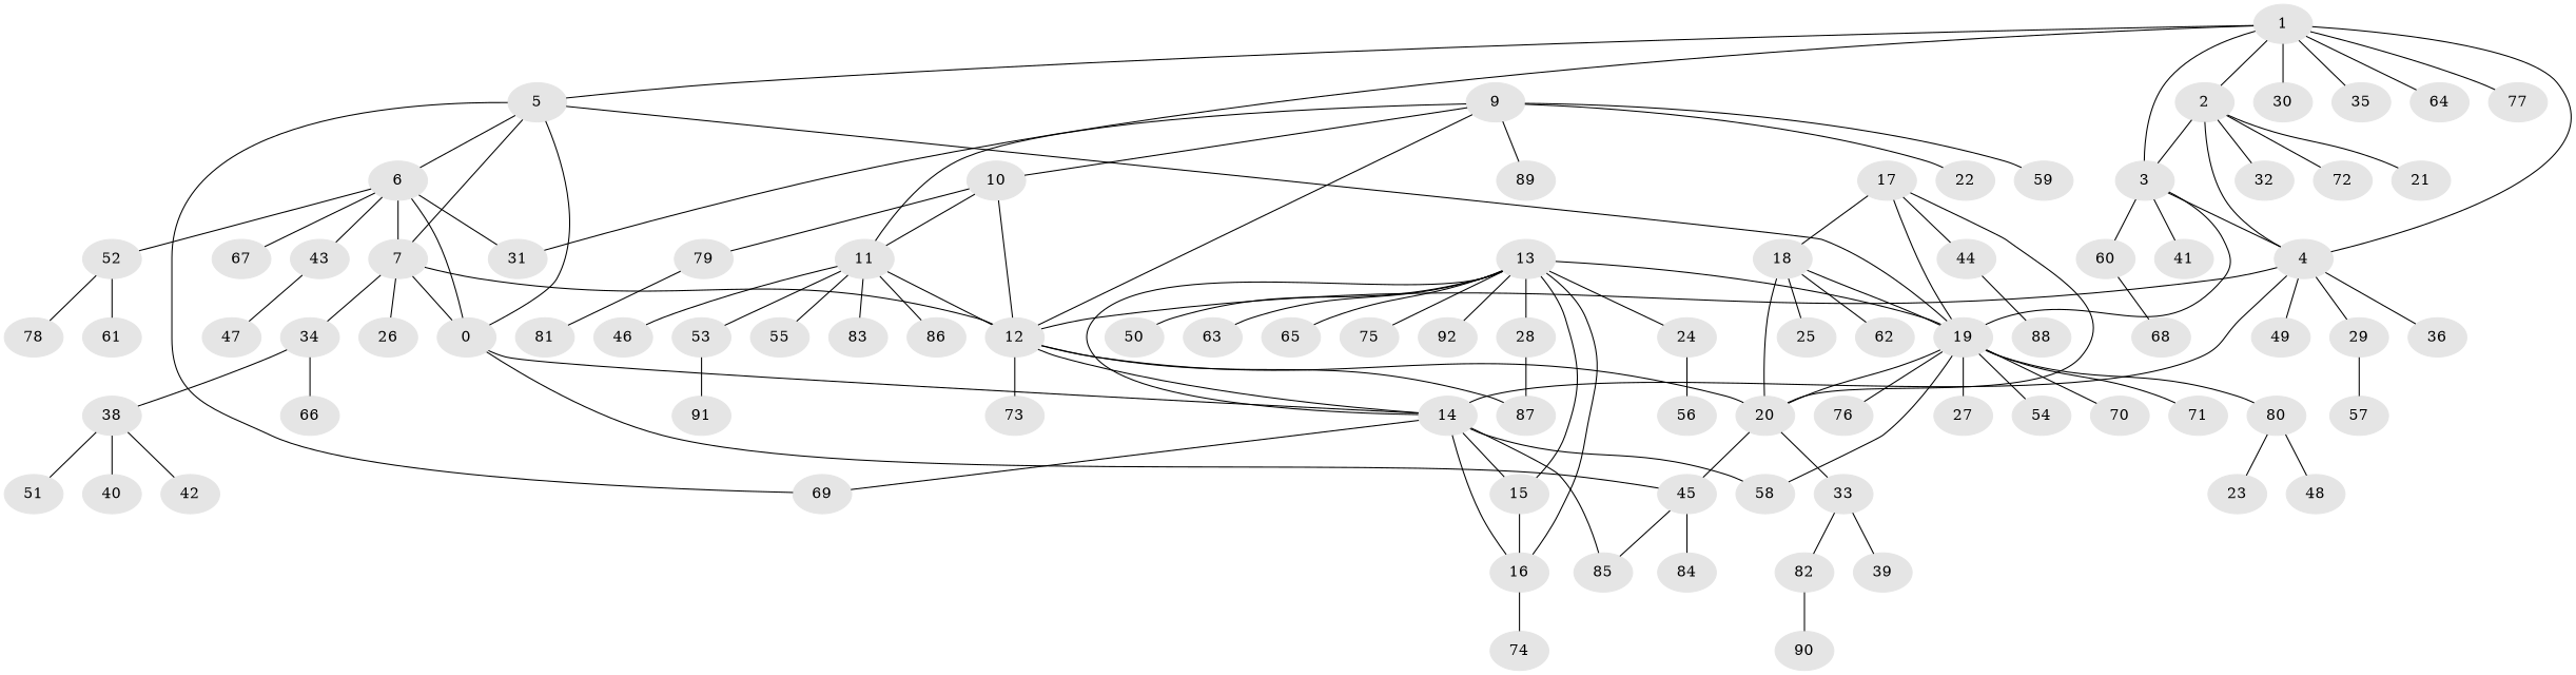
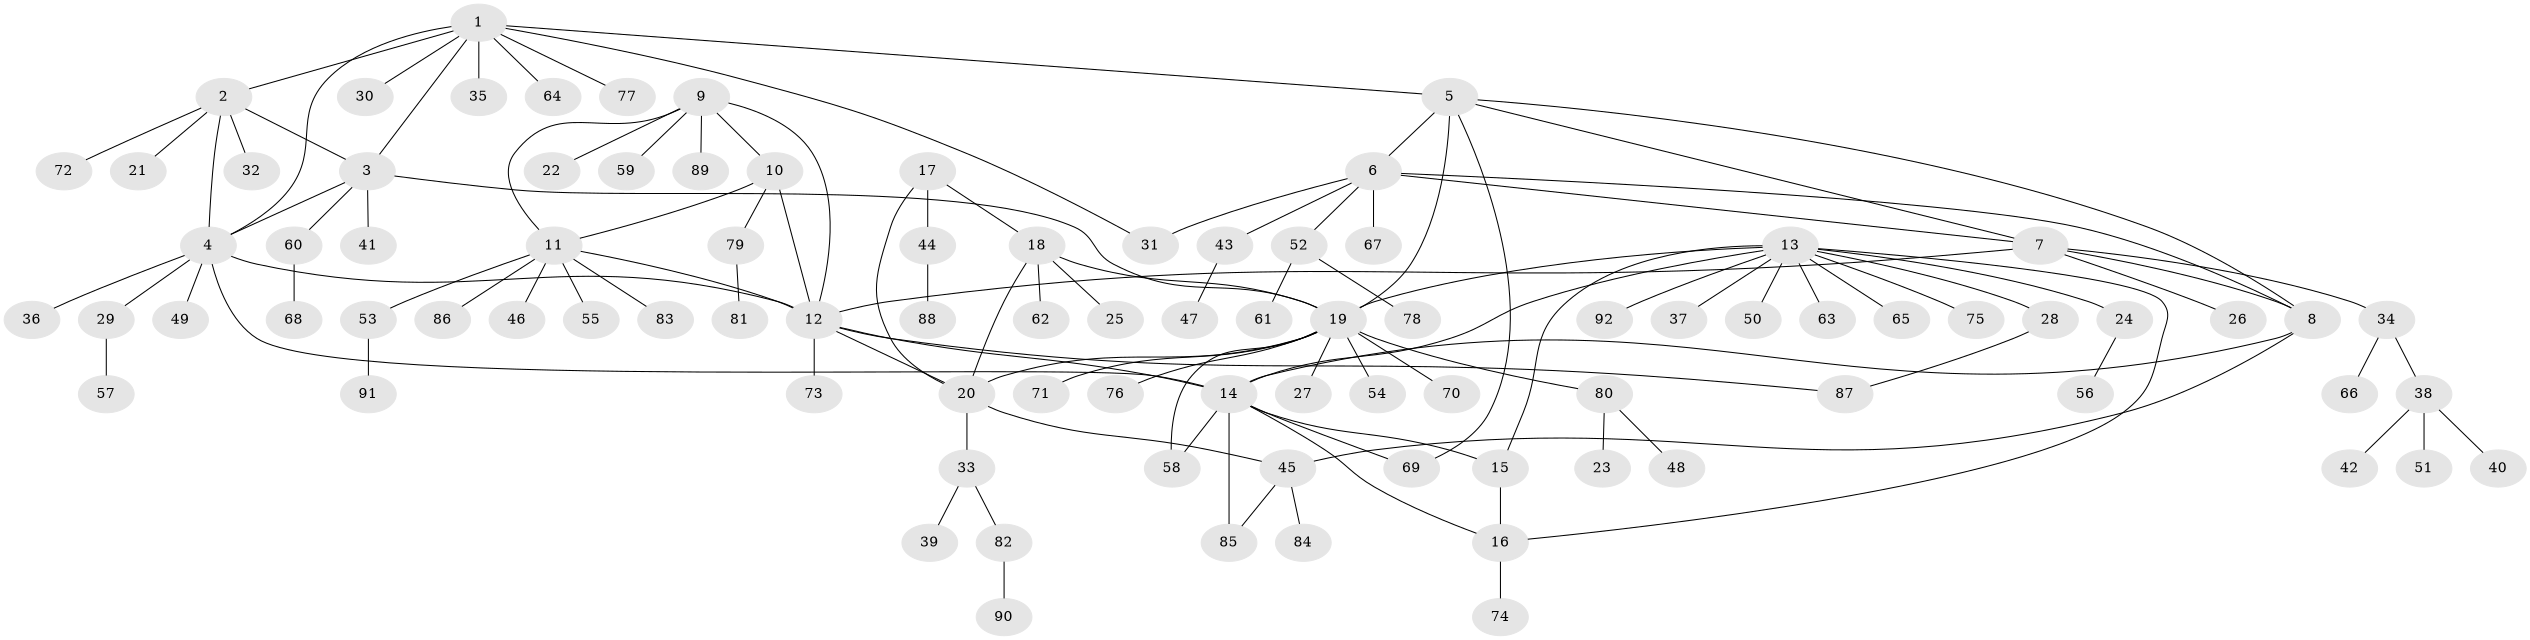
  graph {
    node [color=gray90 style=filled]
    1
    2
    3
    4
    5
    30
    31
    35
    64
    77
    21
    32
    72
    19
    41
    60
    12
    14
    29
    36
    49
    6
    7
-   8 [label=0]
+   8
    69
    20
    58
    27
    54
    70
    71
    76
    80
    68
    73
    87
    15
    16
    85
    57
    43
    52
    67
    26
    34
    45
    47
    61
    78
    38
    66
    84
    9
    10
    11
    22
    59
    89
    79
    46
    53
    55
    83
    86
    81
    91
    33
    13
    24
    28
+   37
    50
    63
    65
    75
    92
    74
    56
    17
    18
    44
    25
    62
    88
    23
    48
    39
    82
    90
    40
    42
    51
    1 -- 2
    1 -- 3
    1 -- 4
    1 -- 5
    1 -- 30
    1 -- 31
    1 -- 35
    1 -- 64
    1 -- 77
    2 -- 3
    2 -- 4
    2 -- 21
    2 -- 32
    2 -- 72
    3 -- 4
    3 -- 19
    3 -- 41
    3 -- 60
    4 -- 12
    4 -- 14
    4 -- 29
    4 -- 36
    4 -- 49
    5 -- 19
    5 -- 6
    5 -- 7
    5 -- 8
    5 -- 69
    19 -- 20
    19 -- 58
    19 -- 27
    19 -- 54
    19 -- 70
    19 -- 71
    19 -- 76
    19 -- 80
    60 -- 68
    12 -- 14
    12 -- 20
    12 -- 73
    12 -- 87
    14 -- 69
    14 -- 58
    14 -- 15
    14 -- 16
    14 -- 85
    29 -- 57
    6 -- 31
    6 -- 7
    6 -- 8
    6 -- 43
    6 -- 52
    6 -- 67
    7 -- 12
    7 -- 8
    7 -- 26
    7 -- 34
    8 -- 14
    8 -- 45
    20 -- 45
    20 -- 33
    80 -- 23
    80 -- 48
    15 -- 16
    16 -- 74
    43 -- 47
    52 -- 61
    52 -- 78
    34 -- 38
    34 -- 66
    45 -- 85
    45 -- 84
    38 -- 40
    38 -- 42
    38 -- 51
    9 -- 12
    9 -- 10
    9 -- 11
    9 -- 22
    9 -- 59
    9 -- 89
    10 -- 12
    10 -- 11
    10 -- 79
    11 -- 12
    11 -- 46
    11 -- 53
    11 -- 55
    11 -- 83
    11 -- 86
    79 -- 81
    53 -- 91
    33 -- 39
    33 -- 82
    13 -- 19
    13 -- 14
    13 -- 15
    13 -- 16
    13 -- 24
    13 -- 28
+   13 -- 37
    13 -- 50
    13 -- 63
    13 -- 65
    13 -- 75
    13 -- 92
    24 -- 56
    28 -- 87
-   17 -- 19
    17 -- 20
    17 -- 18
    17 -- 44
    18 -- 19
    18 -- 20
    18 -- 25
    18 -- 62
    44 -- 88
    82 -- 90
  }
